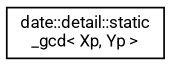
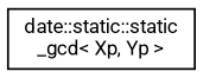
  digraph {
    rankdir=LR
    fontname=Roboto
-   n1 [color=black fillcolor=white fontname=Roboto fontsize=10 height=0.2 label="date::detail::static\l_gcd\< Xp, Yp \>" shape=record style=filled width=0.4]
+   n1 [color=black fillcolor=white fontname=Roboto fontsize=10 height=0.2 label="date::static::static\l_gcd\< Xp, Yp \>" shape=record style=filled width=0.4]
  }
